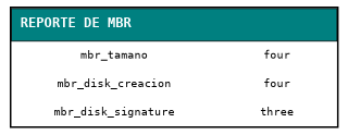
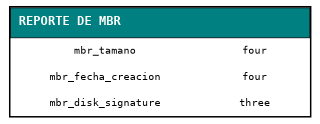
  digraph {
    rankdir=LR
    fontname="DejaVu Sans Mono"
-   n1 [fontname="DejaVu Sans Mono" label=<         <table border="2" cellspacing="0" cellpadding="10">         <tr><td colspan="2" bgcolor="teal" border="1" align="left" width="400"><b><font point-size="16" color="white">REPORTE DE MBR</font></b></td></tr>         <tr>             <td border="0">mbr_tamano</td>             <td border="0">four</td>         </tr>         <tr>             <td border="0">mbr_disk_creacion</td>             <td border="0">four</td>         </tr>         <tr>             <td border="0">mbr_disk_signature</td>             <td border="0">three</td>         </tr>         </table>     > shape=none]
+   n1 [fontname="DejaVu Sans Mono" label=<         <table border="2" cellspacing="0" cellpadding="10">         <tr><td colspan="2" bgcolor="teal" border="1" align="left" width="400"><b><font point-size="16" color="white">REPORTE DE MBR</font></b></td></tr>         <tr>             <td border="0">mbr_tamano</td>             <td border="0">four</td>         </tr>         <tr>             <td border="0">mbr_fecha_creacion</td>             <td border="0">four</td>         </tr>         <tr>             <td border="0">mbr_disk_signature</td>             <td border="0">three</td>         </tr>         </table>     > shape=none]
    subgraph sub_1 {
      rank=same
      n1
    }
  }
